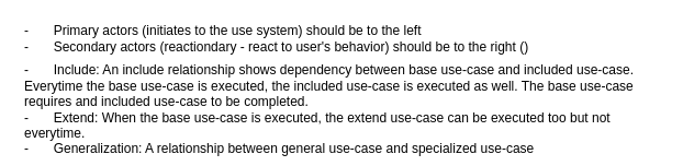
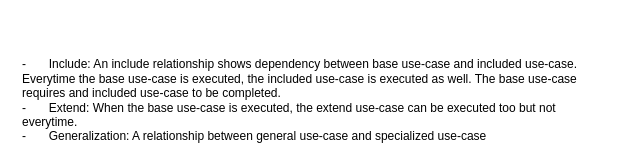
  <mxCell id="0" />
  <mxCell id="1" parent="0" />
- <mxCell id="2" value="-&lt;span style=&quot;white-space: pre;&quot;&gt;&#09;&lt;/span&gt;Primary actors (initiates to the use system) should be to the left&lt;br&gt;-&lt;span style=&quot;white-space: pre;&quot;&gt;&#09;&lt;/span&gt;Secondary actors (reactiondary - react to user's behavior) should be to the right ()" style="text;html=1;strokeColor=none;fillColor=none;align=left;verticalAlign=middle;whiteSpace=wrap;rounded=0;" parent="1" vertex="1"><mxGeometry x="20" y="20" width="580" height="30" as="geometry" /></mxCell>
  <mxCell id="3" value="-&lt;span style=&quot;white-space: pre;&quot;&gt;&#09;&lt;/span&gt;Include: An include relationship shows dependency between base use-case and included use-case. Everytime the base use-case is executed, the included use-case is executed as well. The base use-case requires and included use-case to be completed.&lt;br&gt;-&lt;span style=&quot;white-space: pre;&quot;&gt;&#09;&lt;/span&gt;Extend: When the base use-case is executed, the extend use-case can be executed too but not everytime.&lt;br&gt;-&lt;span style=&quot;white-space: pre;&quot;&gt;&#09;&lt;/span&gt;Generalization: A relationship between general use-case and specialized use-case" style="text;html=1;strokeColor=none;fillColor=none;align=left;verticalAlign=middle;whiteSpace=wrap;rounded=0;" parent="1" vertex="1"><mxGeometry x="20" y="70" width="580" height="60" as="geometry" /></mxCell>
